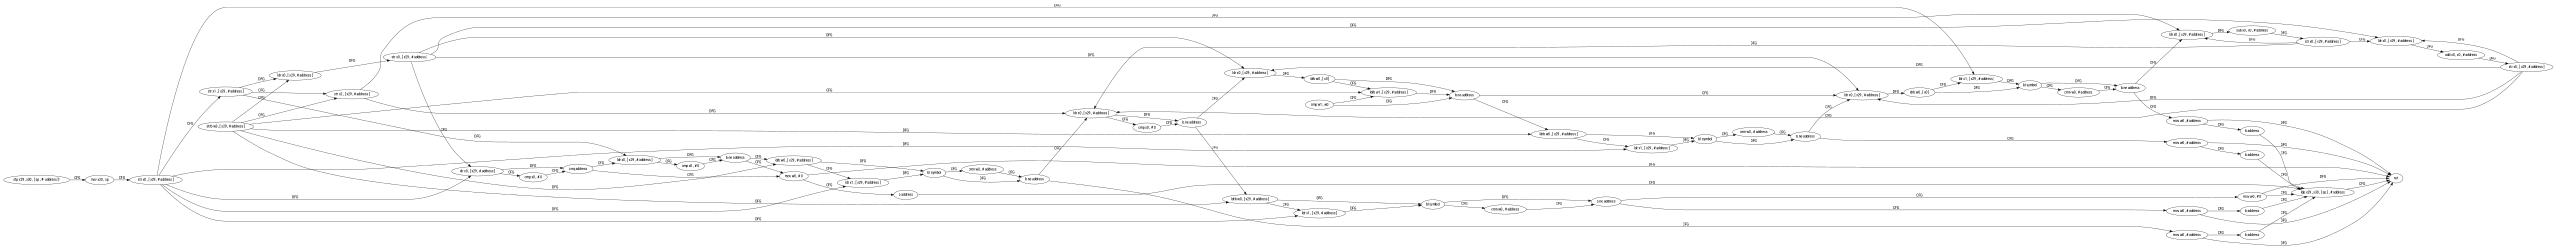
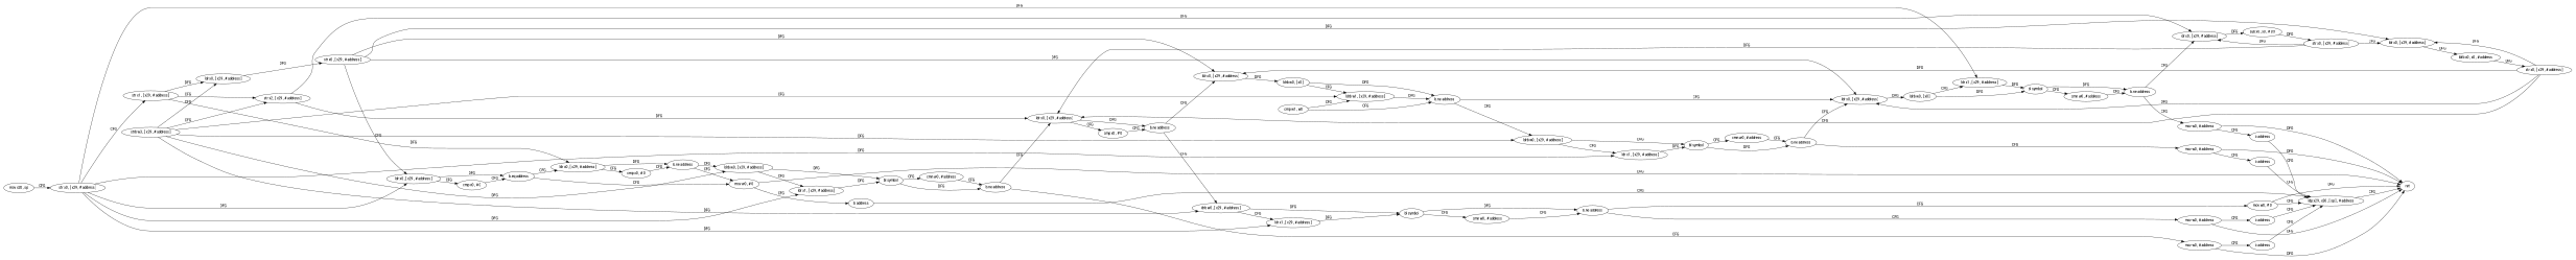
  digraph {
    fontname="Roboto Condensed"
    rankdir=LR
    node [fontname="Roboto Condensed"]
    edge [fontname="Roboto Condensed"]
-   n1 [label="stp x29 , x30 , [ sp , #- address ]!"]
    n2 [label="mov x20 , sp"]
    n3 [label="str x0 , [ x29 , # address ]"]
    n4 [label="str x1 , [ x29 , # address ]"]
    n5 [label="ldr x0 , [ x29 , # address ]"]
    n6 [label="ldr x1 , [ x29 , # address ]"]
    n7 [label="ldr x1 , [ x29 , # address ]"]
    n8 [label="ldr x1 , [ x29 , # address ]"]
    n9 [label="ldr x1 , [ x29 , # address ]"]
    n10 [label="str x2 , [ x29 , # address ]"]
    n11 [label="ldr x0 , [ x29 , # address ]"]
    n12 [label="ldr x0 , [ x29 , # address ]"]
    n13 [label="cmp x0 , # 0"]
    n14 [label="b.eq address"]
    n15 [label="bl symbol"]
    n16 [label="bl symbol"]
    n17 [label="bl symbol"]
    n18 [label="bl symbol"]
    n19 [label="ldr x0 , [ x29 , # address ]"]
    n20 [label="ldr x0 , [ x29 , # address ]"]
    n21 [label="str x0 , [ x29 , # address ]"]
    n22 [label="cmp x0 , # 0"]
    n23 [label="b.ne address"]
    n24 [label="strb w3 , [ x29 , # address ]"]
    n25 [label="ldrb w0 , [ x29 , # address ]"]
    n26 [label="ldrb w0 , [ x29 , # address ]"]
    n27 [label="ldrb w1 , [ x29 , # address ]"]
    n28 [label="ldrb w0 , [ x29 , # address ]"]
    n29 [label="cmp x0 , # 0"]
    n30 [label="b.ne address"]
-   n31 [label="sub x0 , x0 , # address"]
+   n31 [label="sub x0 , x0 , # str"]
    n32 [label="b.ne address"]
    n33 [label="ldr x0 , [ x29 , # address ]"]
    n34 [label="ldr x0 , [ x29 , # address ]"]
    n35 [label="ldr x0 , [ x29 , # address ]"]
    n36 [label="ldrb w0 , [ x0 ]"]
    n37 [label="ldrb w0 , [ x0 ]"]
-   n38 [label="add x0 , x0 , # address"]
+   n38 [label="ldrb x0 , x0 , # address"]
    n39 [label="mov w0 , # 0"]
    n40 [label="b address"]
    n41 [label=ret]
    n42 [label="ldp x29 , x30 , [ sp ] , # address"]
    n43 [label="cmn w0 , # address"]
    n44 [label="b.ne address"]
    n45 [label="mov w0 , # address"]
    n46 [label="b address"]
    n47 [label="cmn w0 , # address"]
    n48 [label="b.ne address"]
    n49 [label="cmp w1 , w0"]
    n50 [label="cmn w0 , # address"]
    n51 [label="b.ne address"]
    n52 [label="mov w0 , # 0"]
    n53 [label="mov w0 , # address"]
    n54 [label="b address"]
    n55 [label="cmn w0 , # address"]
    n56 [label="b.ne address"]
    n57 [label="mov w0 , # address"]
    n58 [label="b address"]
    n59 [label="str x0 , [ x29 , # address ]"]
    n60 [label="mov w0 , # address"]
    n61 [label="b address"]
    n62 [label="str x0 , [ x29 , # address ]"]
-   n1 -> n2 [label=CFG]
    n2 -> n3 [label=CFG]
    n3 -> n4 [label=CFG]
    n3 -> n5 [label=DFG]
    n3 -> n6 [label=DFG]
    n3 -> n7 [label=DFG]
    n3 -> n8 [label=DFG]
    n3 -> n9 [label=DFG]
    n4 -> n10 [label=CFG]
    n4 -> n11 [label=DFG]
    n4 -> n12 [label=DFG]
    n5 -> n13 [label=CFG]
    n5 -> n14 [label=DFG]
    n6 -> n15 [label=DFG]
    n7 -> n16 [label=DFG]
    n8 -> n17 [label=DFG]
    n9 -> n18 [label=DFG]
    n10 -> n19 [label=DFG]
    n10 -> n20 [label=DFG]
    n11 -> n21 [label=DFG]
    n12 -> n22 [label=CFG]
    n12 -> n23 [label=DFG]
    n13 -> n14 [label=CFG]
    n14 -> n12 [label=CFG]
    n14 -> n39 [label=CFG]
    n15 -> n43 [label=CFG]
    n15 -> n44 [label=DFG]
    n16 -> n47 [label=CFG]
    n16 -> n48 [label=DFG]
    n17 -> n55 [label=CFG]
    n17 -> n56 [label=DFG]
    n18 -> n50 [label=CFG]
    n18 -> n51 [label=DFG]
    n19 -> n29 [label=CFG]
    n19 -> n30 [label=DFG]
    n20 -> n31 [label=DFG]
    n21 -> n5 [label=CFG]
    n21 -> n33 [label=DFG]
    n21 -> n34 [label=DFG]
    n21 -> n35 [label=DFG]
    n22 -> n23 [label=CFG]
    n23 -> n25 [label=CFG]
    n23 -> n39 [label=CFG]
    n24 -> n10 [label=CFG]
    n24 -> n11 [label=CFG]
    n24 -> n25 [label=DFG]
    n24 -> n26 [label=DFG]
    n24 -> n27 [label=CFG]
    n24 -> n28 [label=DFG]
    n25 -> n6 [label=CFG]
    n25 -> n15 [label=DFG]
    n26 -> n7 [label=CFG]
    n26 -> n16 [label=DFG]
    n27 -> n32 [label=DFG]
    n28 -> n9 [label=CFG]
    n28 -> n18 [label=DFG]
    n29 -> n30 [label=CFG]
    n30 -> n26 [label=CFG]
    n30 -> n33 [label=CFG]
    n31 -> n59 [label=DFG]
    n32 -> n28 [label=CFG]
    n32 -> n34 [label=CFG]
    n33 -> n36 [label=DFG]
    n34 -> n37 [label=DFG]
    n35 -> n38 [label=DFG]
    n36 -> n27 [label=CFG]
    n36 -> n32 [label=DFG]
    n37 -> n8 [label=CFG]
    n37 -> n17 [label=DFG]
    n38 -> n62 [label=DFG]
    n39 -> n40 [label=CFG]
    n39 -> n41 [label=DFG]
    n40 -> n42 [label=CFG]
    n42 -> n41 [label=CFG]
    n43 -> n44 [label=CFG]
    n44 -> n19 [label=CFG]
    n44 -> n45 [label=CFG]
    n45 -> n41 [label=DFG]
    n45 -> n46 [label=CFG]
    n46 -> n42 [label=CFG]
    n47 -> n48 [label=CFG]
    n48 -> n52 [label=CFG]
    n48 -> n53 [label=CFG]
    n49 -> n27 [label=CFG]
    n49 -> n32 [label=CFG]
    n50 -> n51 [label=CFG]
    n51 -> n34 [label=CFG]
    n51 -> n60 [label=CFG]
    n52 -> n41 [label=DFG]
    n52 -> n42 [label=CFG]
    n53 -> n41 [label=DFG]
    n53 -> n54 [label=CFG]
    n54 -> n42 [label=CFG]
    n55 -> n56 [label=CFG]
    n56 -> n20 [label=CFG]
    n56 -> n57 [label=CFG]
    n57 -> n41 [label=DFG]
    n57 -> n58 [label=CFG]
    n58 -> n42 [label=CFG]
    n59 -> n19 [label=DFG]
    n59 -> n20 [label=DFG]
    n59 -> n35 [label=CFG]
    n60 -> n41 [label=DFG]
    n60 -> n61 [label=CFG]
    n61 -> n42 [label=CFG]
    n62 -> n19 [label=CFG]
    n62 -> n33 [label=DFG]
    n62 -> n34 [label=DFG]
    n62 -> n35 [label=DFG]
  }
